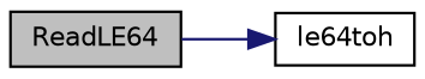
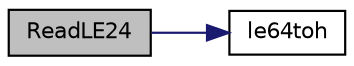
  digraph {
    rankdir=LR
    node [color=black fontname=Helvetica fontsize=10 shape=record style=filled]
-   n1 [fillcolor=grey75 fontcolor=black height=0.2 label=ReadLE64 width=0.4]
+   n1 [fillcolor=grey75 fontcolor=black height=0.2 label=ReadLE24 width=0.4]
    n2 [fillcolor=white height=0.2 label=le64toh width=0.4]
    n1 -> n2 [color=midnightblue fontname=Helvetica fontsize=10 labelfontname=Helvetica labelfontsize=10 style=solid]
  }
